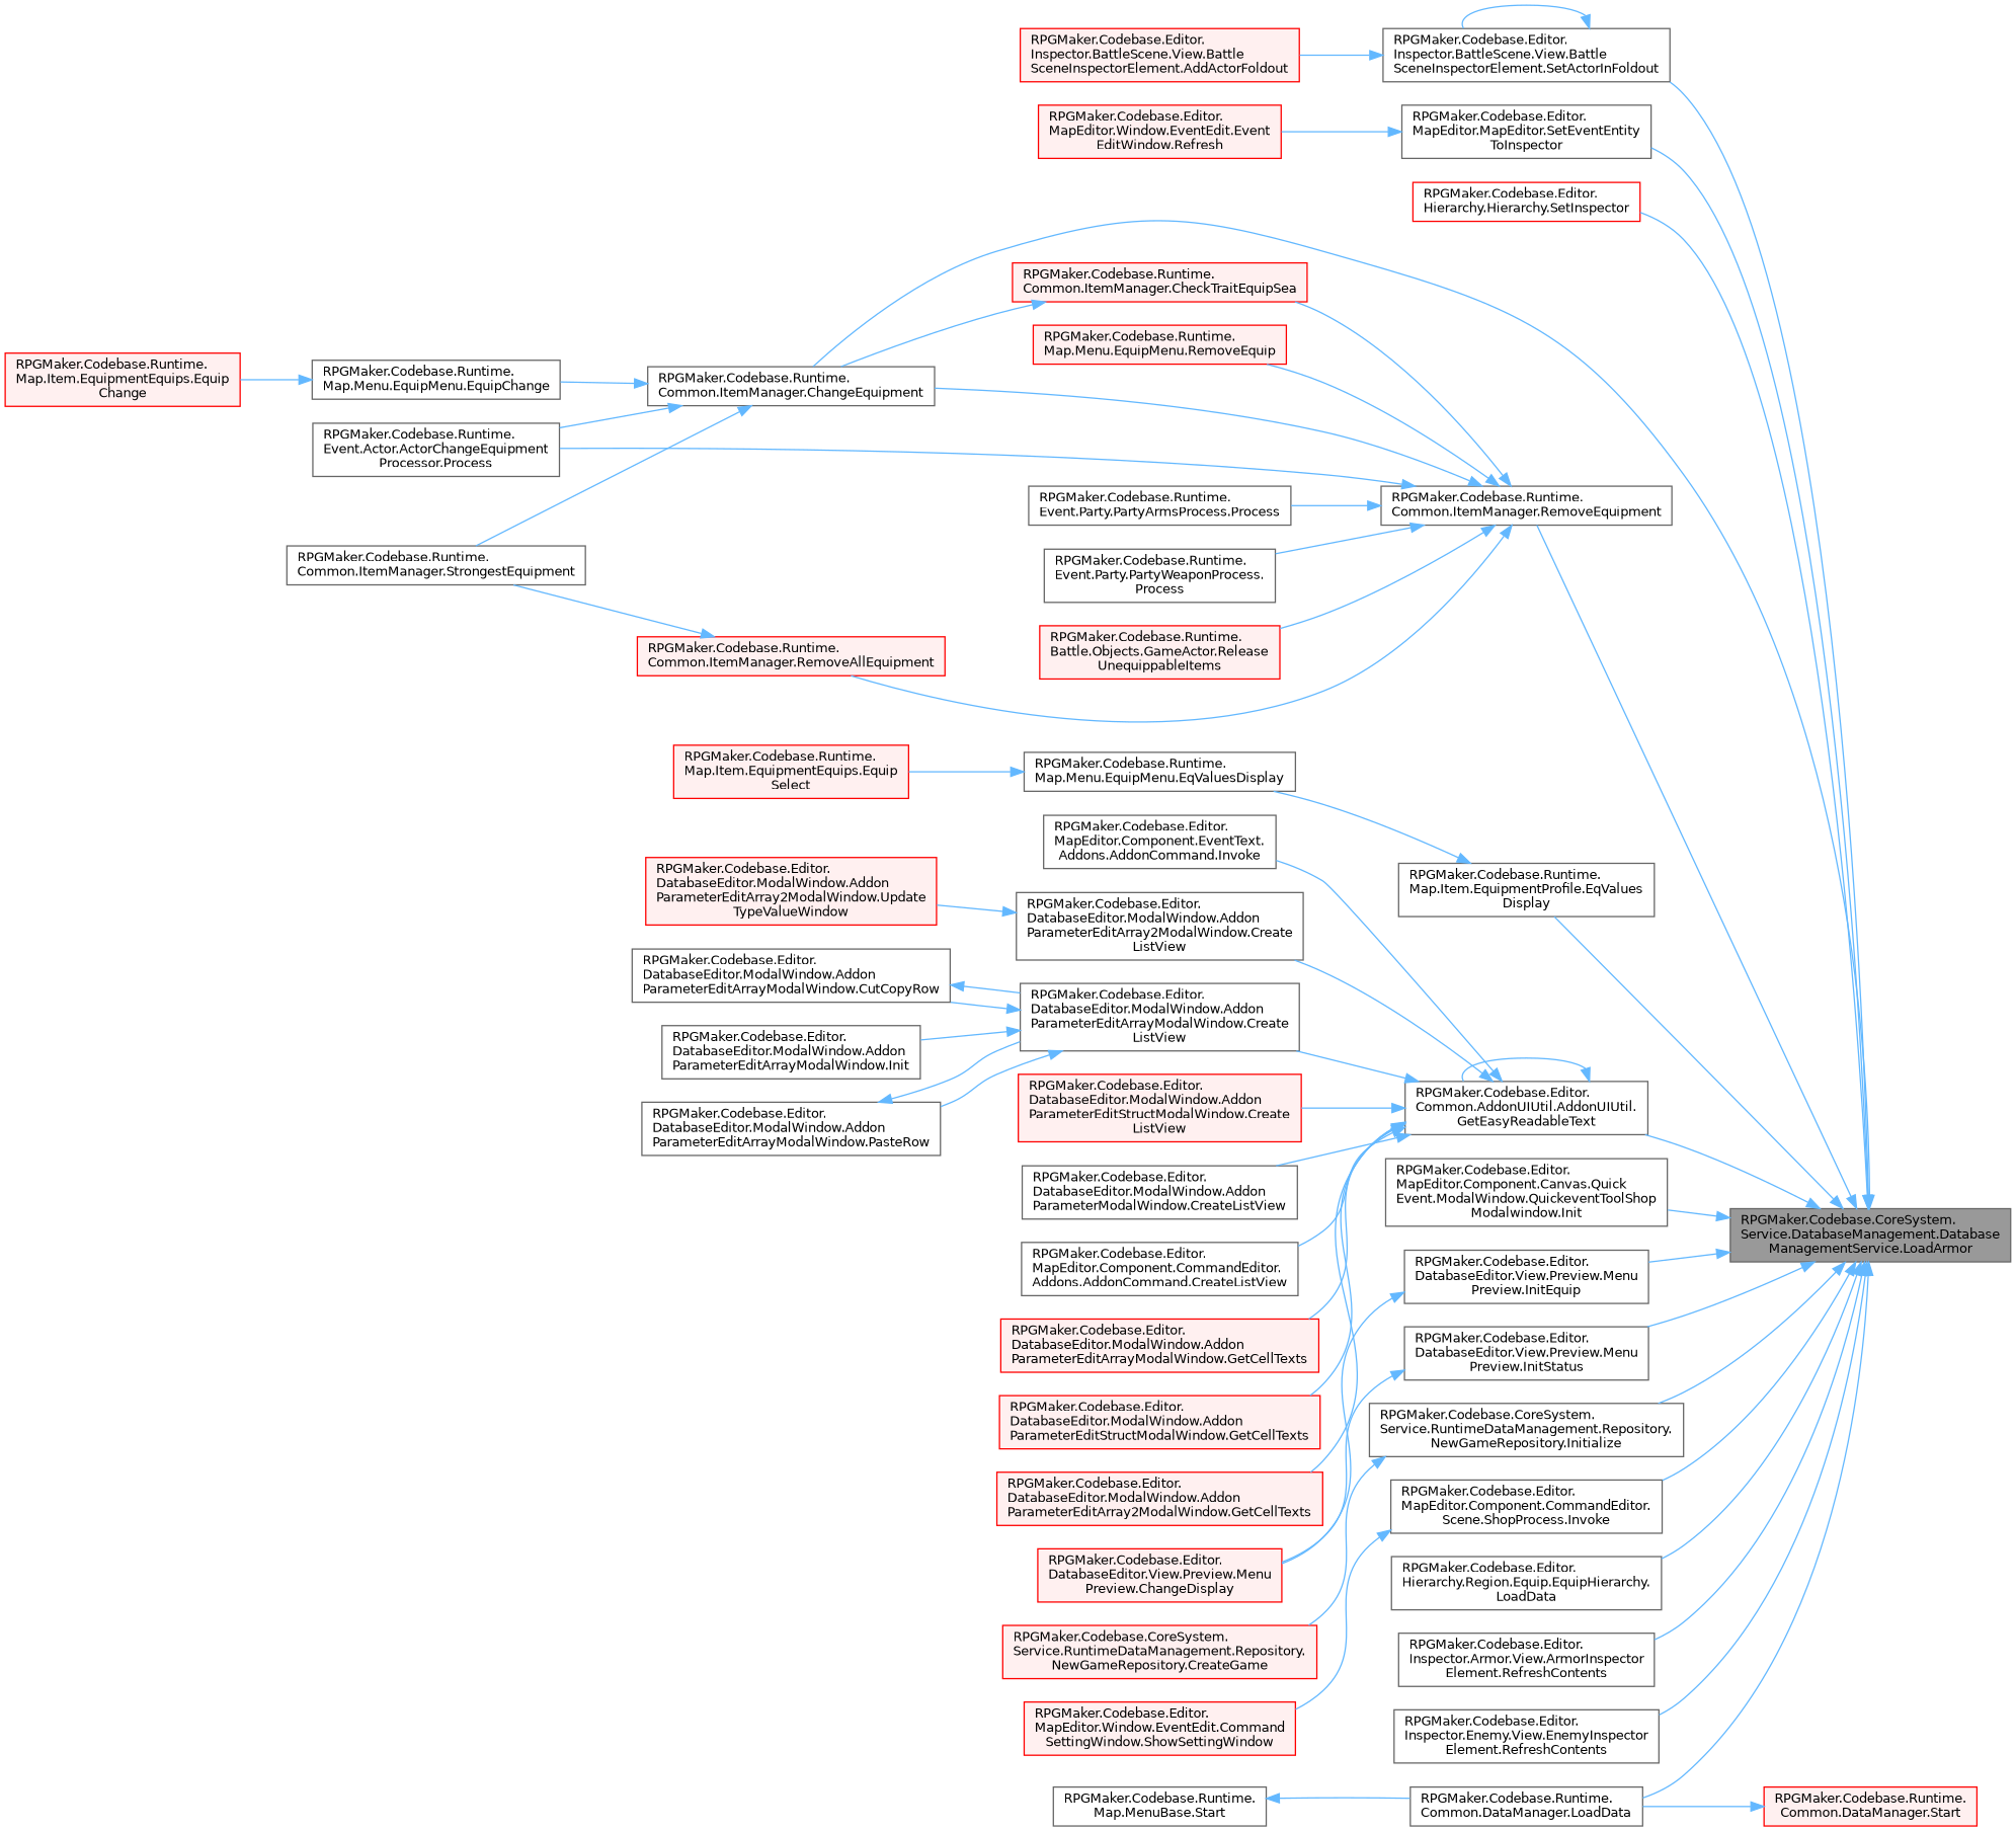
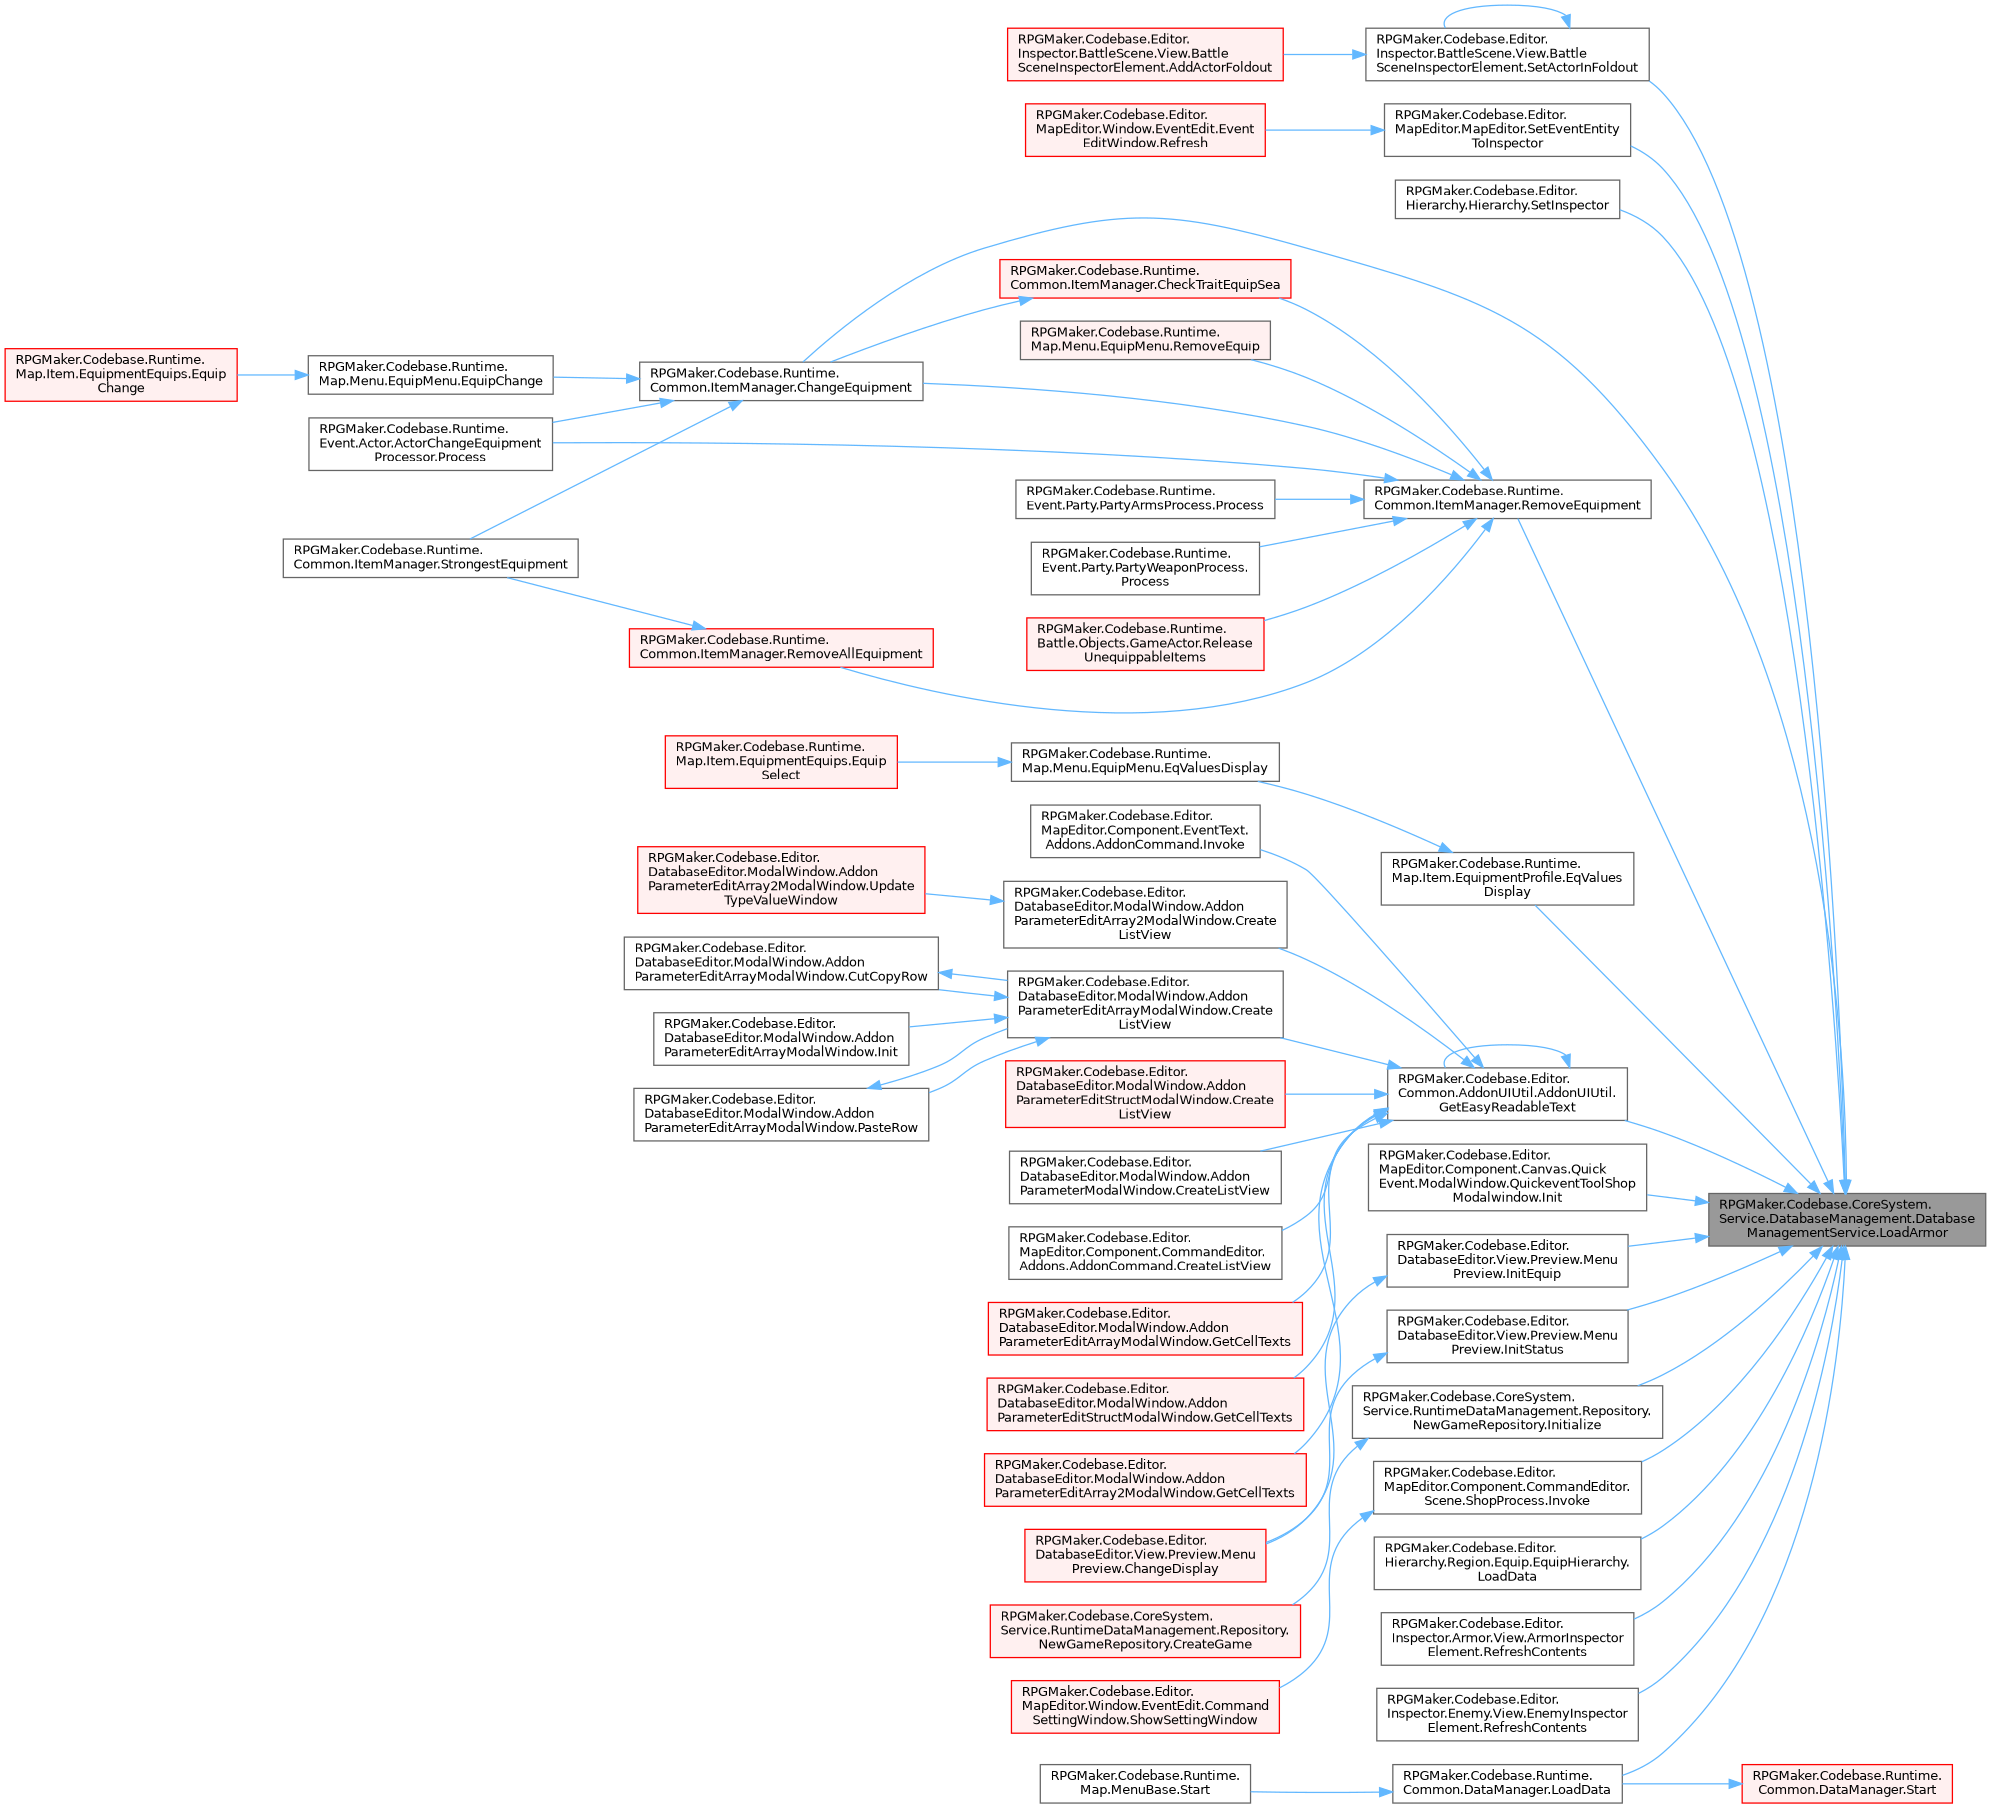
  digraph {
    rankdir=RL
    node [color=grey40 fillcolor=white fontname=Helvetica fontsize=10 shape=box style=filled]
    edge [color=steelblue1 dir=back fontname=Helvetica fontsize=10 labelfontname=Helvetica labelfontsize=10 style=solid]
    n1 [color=gray40 fillcolor=grey60 fontcolor=black height=0.2 label="RPGMaker.Codebase.CoreSystem.\lService.DatabaseManagement.Database\lManagementService.LoadArmor" width=0.4]
    n2 [height=0.2 label="RPGMaker.Codebase.Runtime.\lCommon.ItemManager.ChangeEquipment" width=0.4]
    n3 [height=0.2 label="RPGMaker.Codebase.Runtime.\lMap.Item.EquipmentProfile.EqValues\lDisplay" width=0.4]
    n4 [height=0.2 label="RPGMaker.Codebase.Editor.\lCommon.AddonUIUtil.AddonUIUtil.\lGetEasyReadableText" width=0.4]
    n5 [height=0.2 label="RPGMaker.Codebase.Editor.\lMapEditor.Component.Canvas.Quick\lEvent.ModalWindow.QuickeventToolShop\lModalwindow.Init" width=0.4]
    n6 [height=0.2 label="RPGMaker.Codebase.Editor.\lDatabaseEditor.View.Preview.Menu\lPreview.InitEquip" width=0.4]
    n7 [height=0.2 label="RPGMaker.Codebase.CoreSystem.\lService.RuntimeDataManagement.Repository.\lNewGameRepository.Initialize" width=0.4]
    n8 [height=0.2 label="RPGMaker.Codebase.Editor.\lDatabaseEditor.View.Preview.Menu\lPreview.InitStatus" width=0.4]
    n9 [height=0.2 label="RPGMaker.Codebase.Editor.\lMapEditor.Component.CommandEditor.\lScene.ShopProcess.Invoke" width=0.4]
    n10 [height=0.2 label="RPGMaker.Codebase.Editor.\lHierarchy.Region.Equip.EquipHierarchy.\lLoadData" width=0.4]
    n11 [height=0.2 label="RPGMaker.Codebase.Runtime.\lCommon.DataManager.LoadData" width=0.4]
    n12 [height=0.2 label="RPGMaker.Codebase.Editor.\lInspector.Armor.View.ArmorInspector\lElement.RefreshContents" width=0.4]
    n13 [height=0.2 label="RPGMaker.Codebase.Editor.\lInspector.Enemy.View.EnemyInspector\lElement.RefreshContents" width=0.4]
    n14 [height=0.2 label="RPGMaker.Codebase.Runtime.\lCommon.ItemManager.RemoveEquipment" width=0.4]
    n15 [height=0.2 label="RPGMaker.Codebase.Editor.\lInspector.BattleScene.View.Battle\lSceneInspectorElement.SetActorInFoldout" width=0.4]
    n16 [height=0.2 label="RPGMaker.Codebase.Editor.\lMapEditor.MapEditor.SetEventEntity\lToInspector" width=0.4]
-   n17 [color=red height=0.2 label="RPGMaker.Codebase.Editor.\lHierarchy.Hierarchy.SetInspector" width=0.4]
+   n17 [height=0.2 label="RPGMaker.Codebase.Editor.\lHierarchy.Hierarchy.SetInspector" width=0.4]
    n18 [height=0.2 label="RPGMaker.Codebase.Runtime.\lMap.Menu.EquipMenu.EquipChange" width=0.4]
    n19 [height=0.2 label="RPGMaker.Codebase.Runtime.\lEvent.Actor.ActorChangeEquipment\lProcessor.Process" width=0.4]
    n20 [height=0.2 label="RPGMaker.Codebase.Runtime.\lCommon.ItemManager.StrongestEquipment" width=0.4]
    n21 [height=0.2 label="RPGMaker.Codebase.Runtime.\lMap.Menu.EquipMenu.EqValuesDisplay" width=0.4]
    n22 [height=0.2 label="RPGMaker.Codebase.Editor.\lDatabaseEditor.ModalWindow.Addon\lParameterEditArray2ModalWindow.Create\lListView" width=0.4]
    n23 [height=0.2 label="RPGMaker.Codebase.Editor.\lDatabaseEditor.ModalWindow.Addon\lParameterEditArrayModalWindow.Create\lListView" width=0.4]
    n24 [color=red fillcolor="#FFF0F0" height=0.2 label="RPGMaker.Codebase.Editor.\lDatabaseEditor.ModalWindow.Addon\lParameterEditStructModalWindow.Create\lListView" width=0.4]
    n25 [height=0.2 label="RPGMaker.Codebase.Editor.\lDatabaseEditor.ModalWindow.Addon\lParameterModalWindow.CreateListView" width=0.4]
    n26 [height=0.2 label="RPGMaker.Codebase.Editor.\lMapEditor.Component.CommandEditor.\lAddons.AddonCommand.CreateListView" width=0.4]
    n27 [color=red fillcolor="#FFF0F0" height=0.2 label="RPGMaker.Codebase.Editor.\lDatabaseEditor.ModalWindow.Addon\lParameterEditArrayModalWindow.GetCellTexts" width=0.4]
    n28 [color=red fillcolor="#FFF0F0" height=0.2 label="RPGMaker.Codebase.Editor.\lDatabaseEditor.ModalWindow.Addon\lParameterEditStructModalWindow.GetCellTexts" width=0.4]
    n29 [color=red fillcolor="#FFF0F0" height=0.2 label="RPGMaker.Codebase.Editor.\lDatabaseEditor.ModalWindow.Addon\lParameterEditArray2ModalWindow.GetCellTexts" width=0.4]
    n30 [height=0.2 label="RPGMaker.Codebase.Editor.\lMapEditor.Component.EventText.\lAddons.AddonCommand.Invoke" width=0.4]
    n31 [color=red fillcolor="#FFF0F0" height=0.2 label="RPGMaker.Codebase.Editor.\lDatabaseEditor.View.Preview.Menu\lPreview.ChangeDisplay" width=0.4]
    n32 [color=red fillcolor="#FFF0F0" height=0.2 label="RPGMaker.Codebase.CoreSystem.\lService.RuntimeDataManagement.Repository.\lNewGameRepository.CreateGame" width=0.4]
    n33 [color=red fillcolor="#FFF0F0" height=0.2 label="RPGMaker.Codebase.Editor.\lMapEditor.Window.EventEdit.Command\lSettingWindow.ShowSettingWindow" width=0.4]
    n34 [height=0.2 label="RPGMaker.Codebase.Runtime.\lMap.MenuBase.Start" width=0.4]
    n35 [color=red fillcolor="#FFF0F0" height=0.2 label="RPGMaker.Codebase.Runtime.\lCommon.ItemManager.CheckTraitEquipSea" width=0.4]
    n36 [height=0.2 label="RPGMaker.Codebase.Runtime.\lEvent.Party.PartyArmsProcess.Process" width=0.4]
    n37 [height=0.2 label="RPGMaker.Codebase.Runtime.\lEvent.Party.PartyWeaponProcess.\lProcess" width=0.4]
    n38 [color=red fillcolor="#FFF0F0" height=0.2 label="RPGMaker.Codebase.Runtime.\lBattle.Objects.GameActor.Release\lUnequippableItems" width=0.4]
    n39 [color=red fillcolor="#FFF0F0" height=0.2 label="RPGMaker.Codebase.Runtime.\lCommon.ItemManager.RemoveAllEquipment" width=0.4]
-   n40 [color=red fillcolor="#FFF0F0" height=0.2 label="RPGMaker.Codebase.Runtime.\lMap.Menu.EquipMenu.RemoveEquip" width=0.4]
+   n40 [fillcolor="#FFF0F0" height=0.2 label="RPGMaker.Codebase.Runtime.\lMap.Menu.EquipMenu.RemoveEquip" width=0.4]
    n41 [color=red fillcolor="#FFF0F0" height=0.2 label="RPGMaker.Codebase.Editor.\lInspector.BattleScene.View.Battle\lSceneInspectorElement.AddActorFoldout" width=0.4]
    n42 [color=red fillcolor="#FFF0F0" height=0.2 label="RPGMaker.Codebase.Editor.\lMapEditor.Window.EventEdit.Event\lEditWindow.Refresh" width=0.4]
    n43 [color=red fillcolor="#FFF0F0" height=0.2 label="RPGMaker.Codebase.Runtime.\lMap.Item.EquipmentEquips.Equip\lChange" width=0.4]
    n44 [color=red fillcolor="#FFF0F0" height=0.2 label="RPGMaker.Codebase.Runtime.\lMap.Item.EquipmentEquips.Equip\lSelect" width=0.4]
    n45 [color=red fillcolor="#FFF0F0" height=0.2 label="RPGMaker.Codebase.Editor.\lDatabaseEditor.ModalWindow.Addon\lParameterEditArray2ModalWindow.Update\lTypeValueWindow" width=0.4]
    n46 [height=0.2 label="RPGMaker.Codebase.Editor.\lDatabaseEditor.ModalWindow.Addon\lParameterEditArrayModalWindow.CutCopyRow" width=0.4]
    n47 [height=0.2 label="RPGMaker.Codebase.Editor.\lDatabaseEditor.ModalWindow.Addon\lParameterEditArrayModalWindow.Init" width=0.4]
    n48 [height=0.2 label="RPGMaker.Codebase.Editor.\lDatabaseEditor.ModalWindow.Addon\lParameterEditArrayModalWindow.PasteRow" width=0.4]
    n49 [color=red fillcolor="#FFF0F0" height=0.2 label="RPGMaker.Codebase.Runtime.\lCommon.DataManager.Start" width=0.4]
    n1 -> n2
    n1 -> n3
    n1 -> n4
    n1 -> n5
    n1 -> n6
    n1 -> n7
    n1 -> n8
    n1 -> n9
    n1 -> n10
    n1 -> n11
    n1 -> n12
    n1 -> n13
    n1 -> n14
    n1 -> n15
    n1 -> n16
    n1 -> n17
    n2 -> n18
    n2 -> n19
    n2 -> n20
    n3 -> n21
    n4 -> n4
    n4 -> n22
    n4 -> n23
    n4 -> n24
    n4 -> n25
    n4 -> n26
    n4 -> n27
    n4 -> n28
    n4 -> n29
    n4 -> n30
    n6 -> n31
    n7 -> n32
    n8 -> n31
    n9 -> n33
-   n34 -> n11
+   n11 -> n34
    n14 -> n2
    n14 -> n19
    n14 -> n35
    n14 -> n36
    n14 -> n37
    n14 -> n38
    n14 -> n39
    n14 -> n40
    n15 -> n15
    n15 -> n41
    n16 -> n42
    n18 -> n43
    n21 -> n44
    n22 -> n45
    n23 -> n46
    n23 -> n47
    n23 -> n48
    n35 -> n2
    n39 -> n20
    n46 -> n23
    n48 -> n23
    n49 -> n11
  }
